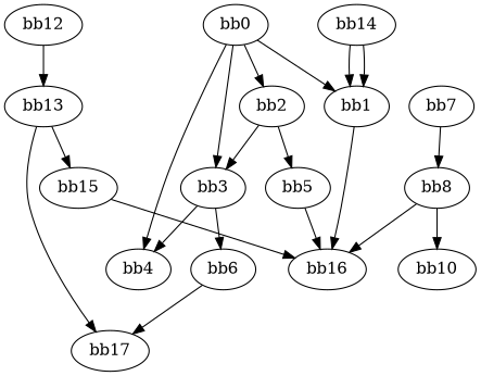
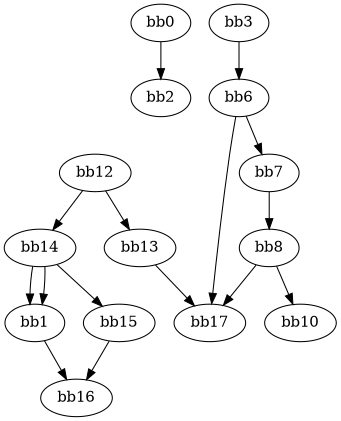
  digraph {
    n1 [label="bb0\l"]
    n2 [label="bb1\l"]
    n3 [label="bb2\l"]
    n4 [label="bb3\l"]
-   n5 [label="bb4\l"]
    n6 [label="bb16\l"]
-   n7 [label="bb5\l"]
    n8 [label="bb6\l"]
    n9 [label="bb7\l"]
    n10 [label="bb17\l"]
    n11 [label="bb8\l"]
    n12 [label="bb10\l"]
    n13 [label="bb12\l"]
    n14 [label="bb13\l"]
    n15 [label="bb14\l"]
    n16 [label="bb15\l"]
-   n1 -> n2
    n1 -> n3
-   n1 -> n4
-   n1 -> n5
    n2 -> n6
-   n3 -> n4
-   n3 -> n7
-   n4 -> n5
    n4 -> n8
-   n7 -> n6
+   n8 -> n9
    n8 -> n10
    n9 -> n11
-   n11 -> n6
+   n11 -> n10
    n11 -> n12
    n13 -> n14
+   n13 -> n15
    n14 -> n10
-   n14 -> n16
+   n15 -> n16
    n15 -> n2
    n15 -> n2
    n16 -> n6
  }
